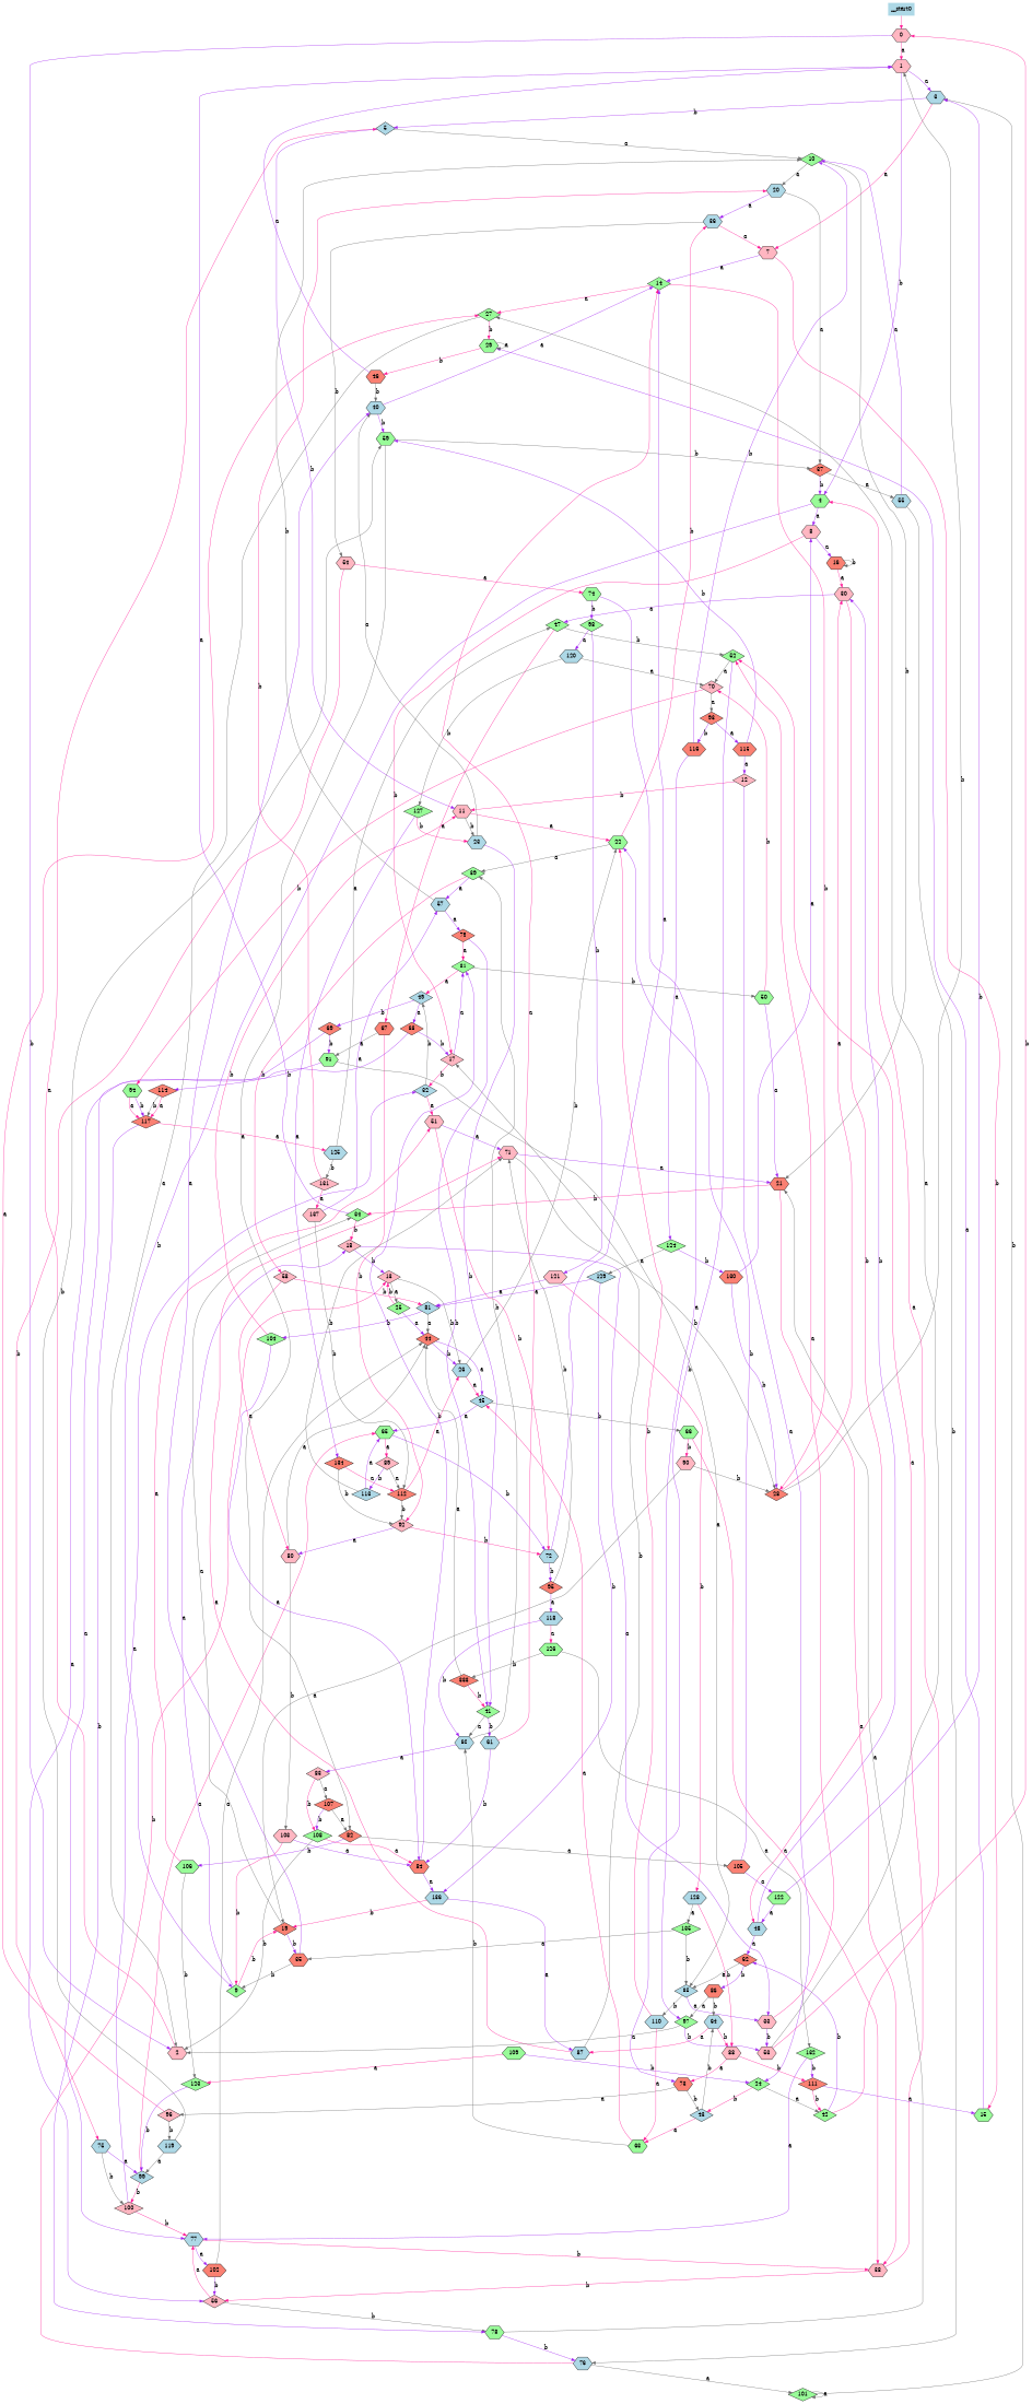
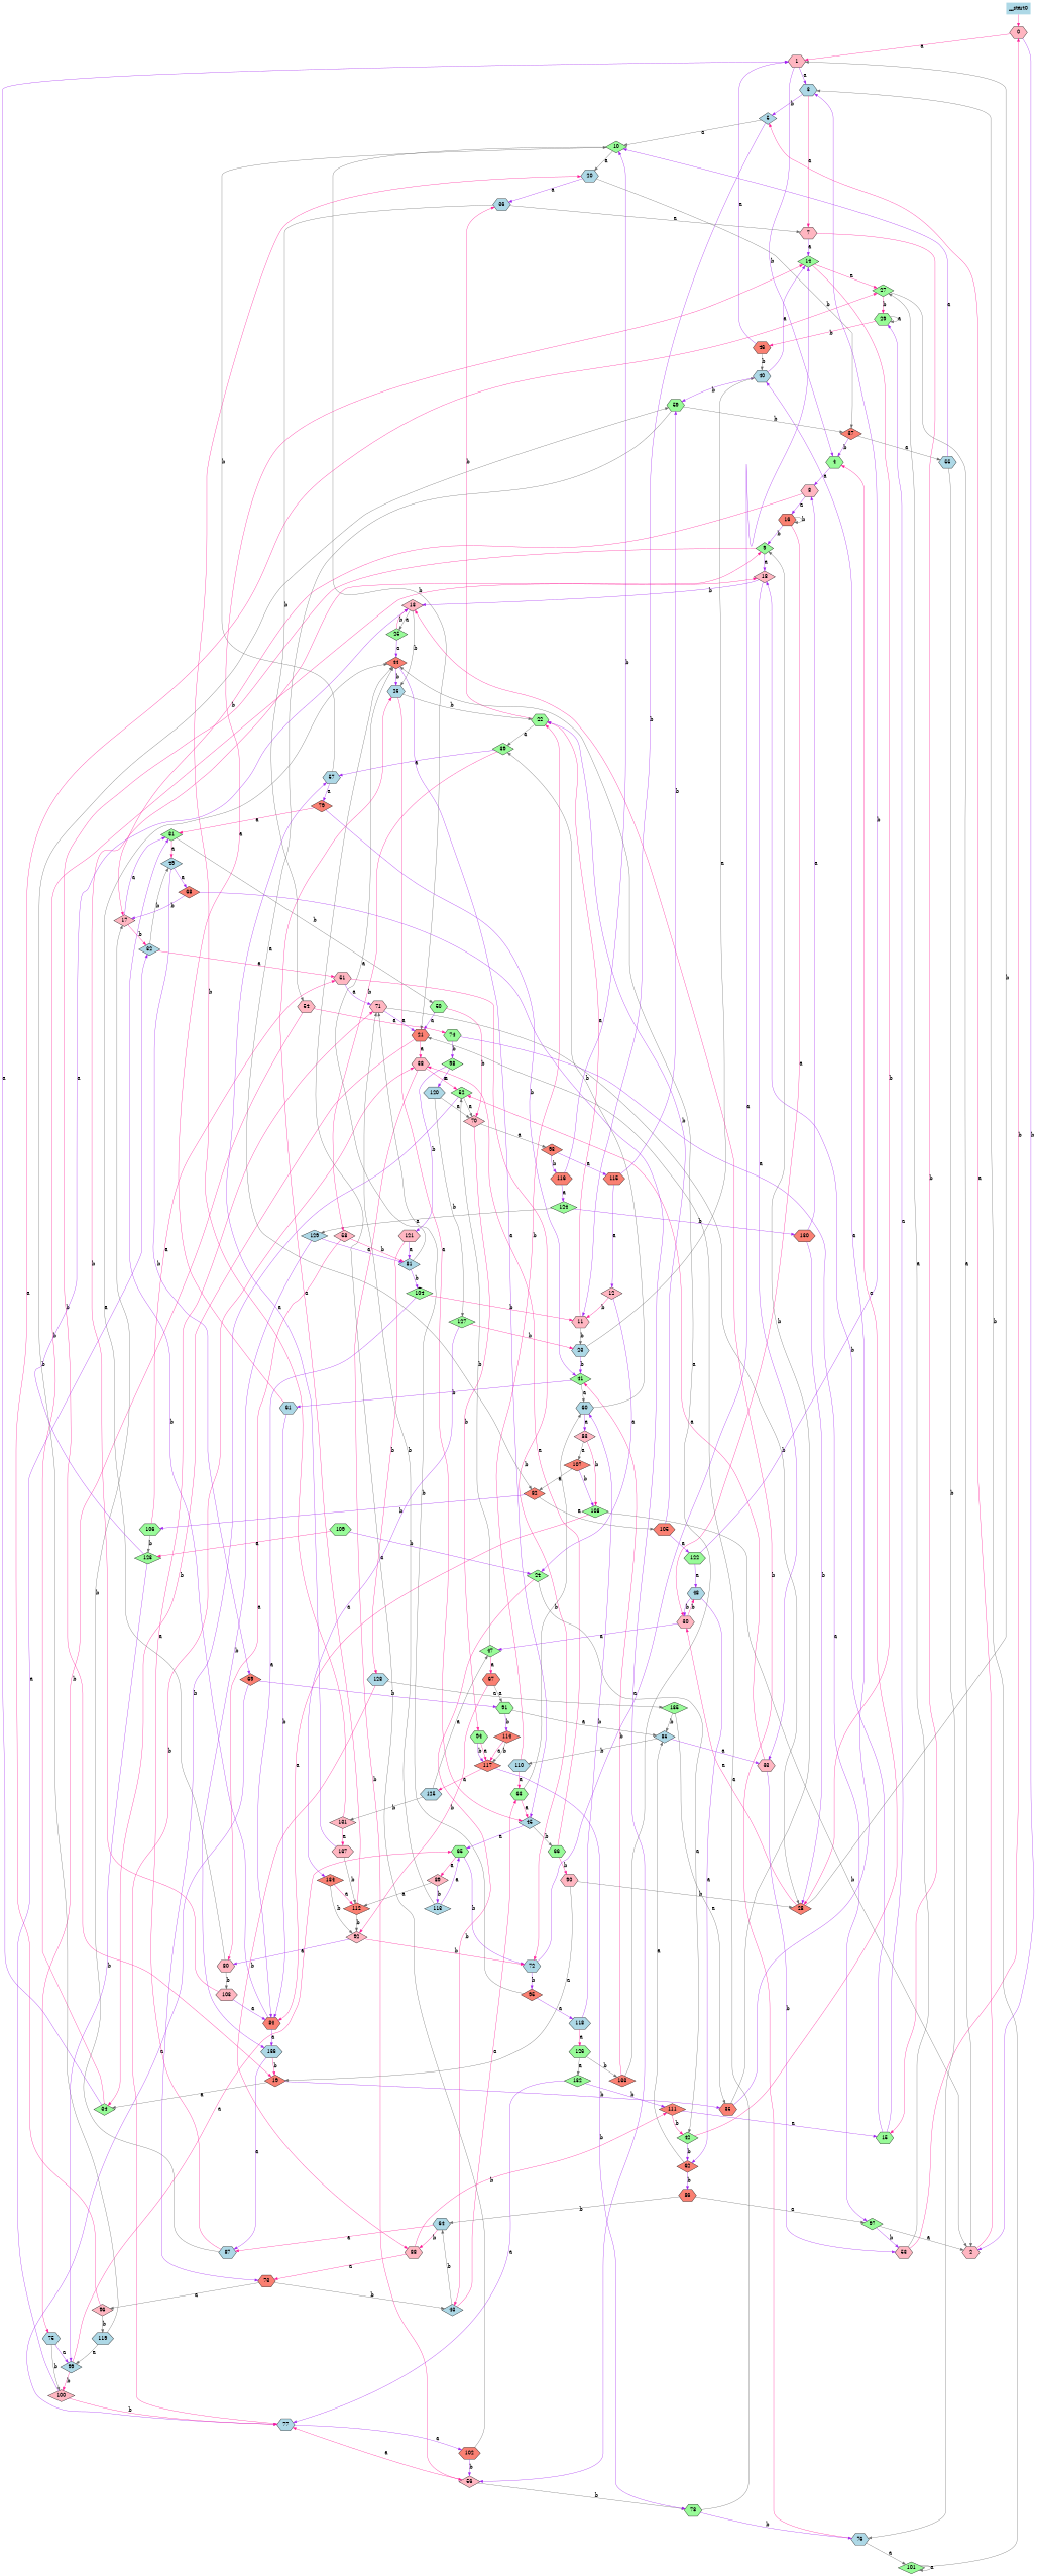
  digraph {
    fontname="DejaVu Serif"
    node [fillcolor=palegreen fontname="DejaVu Serif" shape=hexagon style=filled]
    edge [color=purple fontname="DejaVu Serif"]
    __start0 [fillcolor=lightblue shape=none]
    0 [fillcolor=lightpink]
    1 [fillcolor=lightpink]
    2 [fillcolor=lightpink]
    3 [fillcolor=lightblue]
    4
    5 [fillcolor=lightblue shape=diamond]
    7 [fillcolor=lightpink]
    8 [fillcolor=lightpink]
    9 [shape=diamond]
    10 [shape=diamond]
    11 [fillcolor=lightpink]
    14 [shape=diamond]
    15
    16 [fillcolor=salmon]
    17 [fillcolor=lightpink shape=diamond]
    18 [fillcolor=lightpink shape=diamond]
    19 [fillcolor=salmon shape=diamond]
    20 [fillcolor=lightblue]
    21 [fillcolor=salmon]
    22
    23 [fillcolor=lightblue]
    12 [fillcolor=lightpink shape=diamond]
    24 [shape=diamond]
    13 [fillcolor=lightpink shape=diamond]
    25 [shape=diamond]
    26 [fillcolor=lightblue]
    27 [shape=diamond]
    28 [fillcolor=salmon shape=diamond]
    29
    30 [fillcolor=lightpink]
    31 [shape=diamond]
    32 [fillcolor=lightblue shape=diamond]
    33 [fillcolor=lightpink]
    34 [shape=diamond]
    35 [fillcolor=salmon]
    36 [fillcolor=lightblue]
    37 [fillcolor=salmon shape=diamond]
    38 [fillcolor=lightpink]
    39 [shape=diamond]
    40 [fillcolor=lightblue]
    41 [shape=diamond]
    42 [shape=diamond]
    43 [fillcolor=lightblue shape=diamond]
    44 [fillcolor=salmon shape=diamond]
    45 [fillcolor=lightblue shape=diamond]
    46 [fillcolor=salmon]
    47 [shape=diamond]
    48 [fillcolor=lightblue]
    49 [fillcolor=lightblue shape=diamond]
    50
    51 [fillcolor=lightpink]
    52 [shape=diamond]
    53 [fillcolor=lightpink]
    54 [fillcolor=lightpink]
    55 [fillcolor=lightblue]
    56 [fillcolor=lightpink shape=diamond]
    57 [fillcolor=lightblue]
    58 [fillcolor=lightpink shape=diamond]
    59
    60 [fillcolor=lightblue]
    61 [fillcolor=lightblue]
    62 [fillcolor=salmon shape=diamond]
    63
    64 [fillcolor=lightblue]
    65
    66
    67 [fillcolor=salmon]
    68 [fillcolor=salmon shape=diamond]
    69 [fillcolor=salmon shape=diamond]
    70 [fillcolor=lightpink shape=diamond]
    71 [fillcolor=lightpink]
    72 [fillcolor=lightblue]
    73 [fillcolor=salmon]
    74
    75 [fillcolor=lightblue]
    76 [fillcolor=lightblue]
    77 [fillcolor=lightblue]
    78
    79 [fillcolor=salmon shape=diamond]
    80 [fillcolor=lightpink]
    81 [fillcolor=lightblue shape=diamond]
    82 [fillcolor=salmon shape=diamond]
    83 [fillcolor=lightpink shape=diamond]
    84 [fillcolor=salmon]
    85 [fillcolor=lightblue shape=diamond]
    86 [fillcolor=salmon]
    87 [fillcolor=lightblue]
    88 [fillcolor=lightpink]
    89 [fillcolor=lightpink shape=diamond]
    90 [fillcolor=lightpink]
    91
    92 [fillcolor=lightpink shape=diamond]
    93 [fillcolor=salmon shape=diamond]
    94
    95 [fillcolor=salmon shape=diamond]
    96 [fillcolor=lightpink shape=diamond]
    97 [shape=diamond]
    98 [shape=diamond]
    99 [fillcolor=lightblue shape=diamond]
    100 [fillcolor=lightpink shape=diamond]
    101 [shape=diamond]
    102 [fillcolor=salmon]
    103 [fillcolor=lightpink]
    104 [shape=diamond]
    105 [fillcolor=salmon]
    106
    107 [fillcolor=salmon shape=diamond]
    108 [shape=diamond]
    136 [fillcolor=lightblue]
    110 [fillcolor=lightblue]
    111 [fillcolor=salmon shape=diamond]
    112 [fillcolor=salmon shape=diamond]
    113 [fillcolor=lightblue shape=diamond]
    114 [fillcolor=salmon shape=diamond]
    115 [fillcolor=salmon]
    116 [fillcolor=salmon]
    117 [fillcolor=salmon shape=diamond]
    118 [fillcolor=lightblue]
    119 [fillcolor=lightblue]
    120 [fillcolor=lightblue]
    121 [fillcolor=lightpink]
    122
    123 [shape=diamond]
    109
    124 [shape=diamond]
    125 [fillcolor=lightblue]
    126
    127 [shape=diamond]
    128 [fillcolor=lightblue]
    129 [fillcolor=lightblue shape=diamond]
    130 [fillcolor=salmon]
    131 [fillcolor=lightpink shape=diamond]
    132 [shape=diamond]
-   133 [fillcolor=salmon shape=diamond label=333]
+   133 [fillcolor=salmon shape=diamond]
    134 [fillcolor=salmon shape=diamond]
    135 [shape=diamond]
    137 [fillcolor=lightpink]
    __start0 -> 0 [color=deeppink]
    0 -> 1 [color=deeppink label=a]
    0 -> 2 [label=b]
    1 -> 3 [label=a]
    1 -> 4 [label=b]
    2 -> 5 [color=deeppink label=a]
    3 -> 5 [label=b]
    3 -> 7 [color=deeppink label=a]
    4 -> 8 [label=a]
-   4 -> 9 [label=b]
+   16 -> 9 [label=b]
    5 -> 10 [color=gray40 label=a]
    5 -> 11 [label=b]
    7 -> 14 [label=a]
    7 -> 15 [color=deeppink label=b]
    8 -> 16 [label=a]
    8 -> 17 [color=deeppink label=b]
    9 -> 18 [label=a]
    9 -> 19 [color=deeppink label=b]
    10 -> 20 [color=gray40 label=a]
    10 -> 21 [color=gray40 label=b]
    11 -> 22 [color=deeppink label=a]
    11 -> 23 [color=gray40 label=b]
    14 -> 27 [color=deeppink label=a]
    14 -> 28 [color=deeppink label=b]
+   15 -> 18 [label=b]
    15 -> 29 [label=a]
    16 -> 16 [color=gray40 label=b]
    16 -> 30 [color=deeppink label=a]
    17 -> 31 [label=a]
    17 -> 32 [color=deeppink label=b]
    18 -> 13 [label=b]
    18 -> 33 [label=a]
    19 -> 34 [color=gray40 label=a]
    19 -> 35 [label=b]
    20 -> 36 [label=a]
-   20 -> 37 [color=gray40 label=a]
+   20 -> 37 [color=gray40 label=b]
    21 -> 34 [color=deeppink label=b]
    21 -> 38 [color=deeppink label=a]
    22 -> 36 [color=deeppink label=b]
    22 -> 39 [color=gray40 label=a]
    23 -> 40 [color=gray40 label=a]
    23 -> 41 [label=b]
    12 -> 11 [color=deeppink label=b]
    12 -> 24 [label=a]
    24 -> 42 [color=gray40 label=a]
    24 -> 43 [color=deeppink label=b]
    13 -> 25 [color=gray40 label=a]
    13 -> 26 [color=gray40 label=b]
    25 -> 13 [color=deeppink label=b]
    25 -> 44 [label=a]
    26 -> 22 [color=gray40 label=b]
    26 -> 45 [color=deeppink label=a]
    27 -> 2 [color=gray40 label=a]
    27 -> 29 [color=deeppink label=b]
    28 -> 1 [color=gray40 label=b]
    28 -> 30 [color=deeppink label=a]
    29 -> 29 [color=gray40 label=a]
    29 -> 46 [color=deeppink label=b]
    30 -> 47 [label=a]
    30 -> 48 [color=deeppink label=b]
    31 -> 49 [color=deeppink label=a]
    31 -> 50 [color=gray40 label=b]
    32 -> 49 [color=gray40 label=b]
    32 -> 51 [color=deeppink label=a]
    33 -> 52 [color=deeppink label=a]
    33 -> 53 [label=b]
    34 -> 1 [label=a]
    34 -> 18 [color=deeppink label=b]
    35 -> 9 [color=gray40 label=b]
    35 -> 40 [label=a]
-   36 -> 7 [color=deeppink label=a]
+   36 -> 7 [color=gray40 label=a]
    36 -> 54 [color=gray40 label=b]
    37 -> 4 [label=b]
    37 -> 55 [color=gray40 label=a]
    38 -> 52 [color=deeppink label=a]
    38 -> 56 [color=deeppink label=b]
    39 -> 57 [label=a]
    39 -> 58 [color=deeppink label=b]
    40 -> 14 [label=a]
    40 -> 59 [label=b]
    41 -> 60 [color=gray40 label=a]
    41 -> 61 [label=b]
    42 -> 4 [color=deeppink label=a]
    42 -> 62 [label=b]
    43 -> 63 [color=deeppink label=a]
    43 -> 64 [color=gray40 label=b]
    44 -> 26 [label=b]
    44 -> 45 [label=a]
    45 -> 65 [label=a]
    45 -> 66 [color=gray40 label=b]
    46 -> 1 [label=a]
    46 -> 40 [color=gray40 label=b]
    47 -> 52 [color=gray40 label=b]
    47 -> 67 [color=deeppink label=a]
    48 -> 30 [label=b]
    48 -> 62 [label=a]
    49 -> 68 [label=a]
    49 -> 69 [label=b]
    50 -> 21 [label=a]
    50 -> 70 [color=deeppink label=b]
    51 -> 71 [label=a]
    51 -> 72 [color=deeppink label=b]
    52 -> 70 [color=gray40 label=a]
    52 -> 73 [label=b]
    53 -> 0 [color=deeppink label=b]
    53 -> 27 [color=gray40 label=a]
    54 -> 74 [color=deeppink label=a]
    54 -> 75 [color=deeppink label=b]
    55 -> 10 [label=a]
    55 -> 76 [color=gray40 label=b]
    56 -> 77 [color=deeppink label=a]
    56 -> 78 [color=gray40 label=b]
    57 -> 10 [color=gray40 label=b]
    57 -> 79 [label=a]
    58 -> 80 [color=deeppink label=a]
    58 -> 81 [color=deeppink label=b]
    59 -> 37 [color=gray40 label=b]
    59 -> 82 [color=gray40 label=a]
    60 -> 39 [color=gray40 label=b]
    60 -> 83 [label=a]
    61 -> 14 [color=deeppink label=a]
    61 -> 84 [label=b]
    62 -> 85 [color=gray40 label=a]
    62 -> 86 [label=b]
    63 -> 45 [color=deeppink label=a]
    63 -> 60 [color=gray40 label=b]
    64 -> 87 [color=deeppink label=a]
    64 -> 88 [color=deeppink label=b]
    65 -> 72 [label=b]
    65 -> 89 [color=deeppink label=a]
    66 -> 38 [color=deeppink label=a]
    66 -> 90 [color=deeppink label=b]
    67 -> 91 [color=gray40 label=a]
    67 -> 92 [color=deeppink label=b]
    68 -> 17 [label=b]
    68 -> 56 [label=a]
    69 -> 77 [label=a]
    69 -> 91 [label=b]
    70 -> 93 [color=gray40 label=a]
    70 -> 94 [color=deeppink label=b]
    71 -> 21 [label=a]
    71 -> 28 [color=gray40 label=b]
    72 -> 14 [label=a]
    72 -> 95 [label=b]
    73 -> 43 [color=gray40 label=b]
    73 -> 96 [color=gray40 label=a]
    74 -> 97 [label=a]
    74 -> 98 [label=b]
    75 -> 99 [label=a]
    75 -> 100 [color=gray40 label=b]
    76 -> 13 [color=deeppink label=b]
    76 -> 101 [color=gray40 label=a]
    77 -> 38 [color=deeppink label=b]
    77 -> 102 [label=a]
    78 -> 21 [color=gray40 label=a]
    78 -> 76 [label=b]
    79 -> 31 [color=deeppink label=a]
    79 -> 41 [label=b]
    80 -> 44 [color=gray40 label=a]
    80 -> 103 [color=gray40 label=b]
    81 -> 44 [color=gray40 label=a]
    81 -> 104 [label=b]
    82 -> 105 [color=gray40 label=a]
    82 -> 106 [label=b]
    83 -> 107 [color=gray40 label=a]
    83 -> 108 [color=deeppink label=b]
    84 -> 31 [label=b]
    84 -> 136 [label=a]
    85 -> 33 [label=a]
    85 -> 110 [color=gray40 label=b]
    86 -> 64 [color=gray40 label=b]
    86 -> 97 [color=gray40 label=a]
    87 -> 17 [color=gray40 label=b]
    87 -> 71 [color=deeppink label=a]
    88 -> 73 [color=deeppink label=a]
    88 -> 111 [color=deeppink label=b]
    89 -> 112 [color=gray40 label=a]
    89 -> 113 [label=b]
    90 -> 19 [color=gray40 label=a]
    90 -> 28 [color=gray40 label=b]
    91 -> 85 [color=gray40 label=a]
    91 -> 114 [label=b]
    92 -> 72 [color=deeppink label=b]
    92 -> 80 [label=a]
    93 -> 115 [label=a]
    93 -> 116 [label=b]
    94 -> 117 [color=deeppink label=a]
    94 -> 117 [label=b]
    95 -> 71 [color=gray40 label=b]
    95 -> 118 [label=a]
    96 -> 27 [color=deeppink label=a]
    96 -> 119 [color=gray40 label=b]
    97 -> 2 [color=gray40 label=a]
    97 -> 53 [label=b]
    98 -> 120 [label=a]
    98 -> 121 [label=b]
    99 -> 65 [color=deeppink label=a]
    99 -> 100 [color=deeppink label=b]
    100 -> 32 [label=a]
    100 -> 77 [color=deeppink label=b]
    101 -> 3 [color=gray40 label=b]
    101 -> 101 [color=gray40 label=a]
    102 -> 44 [color=gray40 label=a]
    102 -> 56 [label=b]
    103 -> 9 [color=deeppink label=b]
    103 -> 84 [label=a]
    104 -> 11 [color=deeppink label=b]
    104 -> 84 [label=a]
    105 -> 22 [label=b]
    105 -> 122 [label=a]
    106 -> 51 [color=deeppink label=a]
    106 -> 123 [color=gray40 label=b]
    107 -> 82 [color=gray40 label=a]
    107 -> 108 [label=b]
    108 -> 2 [color=gray40 label=b]
    108 -> 84 [color=deeppink label=a]
    136 -> 19 [color=deeppink label=b]
    136 -> 87 [label=a]
    110 -> 22 [color=deeppink label=b]
    110 -> 63 [color=deeppink label=a]
    111 -> 15 [label=a]
    111 -> 42 [color=deeppink label=b]
    112 -> 26 [color=deeppink label=a]
    112 -> 92 [color=gray40 label=b]
    113 -> 65 [label=a]
    113 -> 71 [color=gray40 label=b]
    114 -> 117 [color=deeppink label=a]
    114 -> 117 [color=gray40 label=b]
    115 -> 12 [label=a]
    115 -> 59 [label=b]
    116 -> 10 [label=b]
    116 -> 124 [label=a]
    117 -> 78 [label=b]
    117 -> 125 [color=deeppink label=a]
    118 -> 60 [label=b]
    118 -> 126 [color=deeppink label=a]
    119 -> 59 [color=gray40 label=b]
    119 -> 99 [color=gray40 label=a]
    120 -> 70 [color=gray40 label=a]
    120 -> 127 [color=gray40 label=b]
    121 -> 81 [label=a]
    121 -> 128 [color=deeppink label=b]
    122 -> 3 [label=b]
    122 -> 48 [label=a]
+   123 -> 13 [label=a]
    123 -> 99 [label=b]
    109 -> 24 [label=b]
    109 -> 123 [color=deeppink label=a]
    124 -> 129 [color=gray40 label=a]
    124 -> 130 [label=b]
    125 -> 47 [color=gray40 label=a]
    125 -> 131 [color=gray40 label=b]
    126 -> 132 [color=gray40 label=a]
    126 -> 133 [color=gray40 label=b]
    127 -> 23 [color=deeppink label=b]
    127 -> 134 [label=a]
    128 -> 88 [color=deeppink label=b]
    128 -> 135 [color=gray40 label=a]
    129 -> 81 [label=a]
    129 -> 136 [label=b]
    130 -> 8 [label=a]
    130 -> 28 [label=b]
    131 -> 20 [color=deeppink label=b]
    131 -> 137 [color=deeppink label=a]
    132 -> 77 [label=a]
    132 -> 111 [label=b]
    133 -> 41 [color=deeppink label=b]
    133 -> 44 [color=gray40 label=a]
    134 -> 92 [color=gray40 label=b]
    134 -> 112 [color=deeppink label=a]
    135 -> 35 [color=gray40 label=a]
    135 -> 85 [color=gray40 label=b]
    137 -> 57 [label=a]
    137 -> 112 [color=gray40 label=b]
  }
